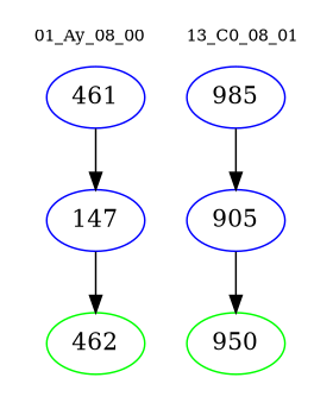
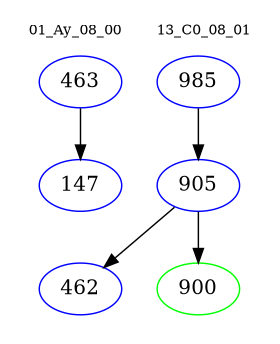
  digraph {
    node [color=blue]
    edge [color=black]
-   n1 [label=461]
+   n1 [label=463]
    n2 [label=147]
-   n3 [color=green label=462]
+   n3 [label=462]
    n4 [label=985]
    n5 [label=905]
-   n6 [color=green label=950]
+   n6 [color=green label=900]
    subgraph cluster_1 {
      color=white
      fontsize=10
      label="01_Ay_08_00"
      n1
      n2
      n3
    }
    subgraph cluster_2 {
      color=white
      fontsize=10
      label="13_C0_08_01"
      n4
      n5
      n6
    }
    n1 -> n2
-   n2 -> n3
+   n5 -> n3
    n4 -> n5
    n5 -> n6
  }
